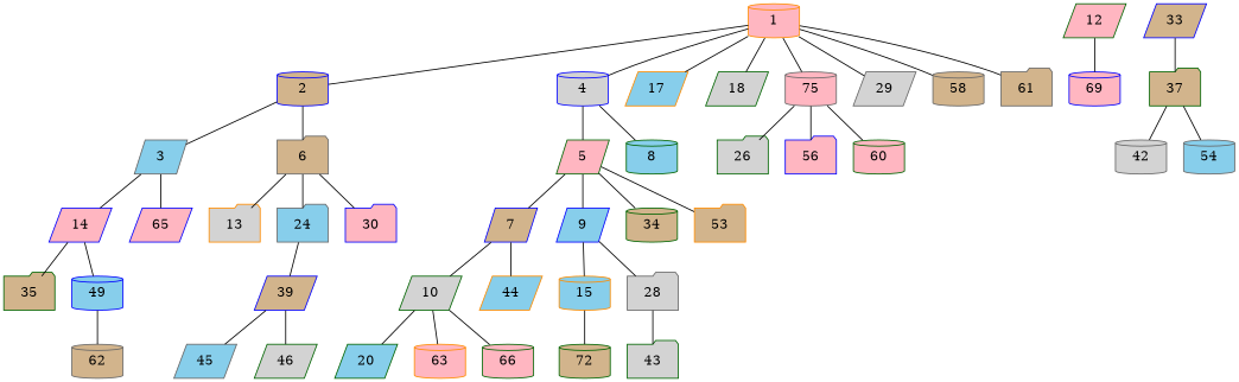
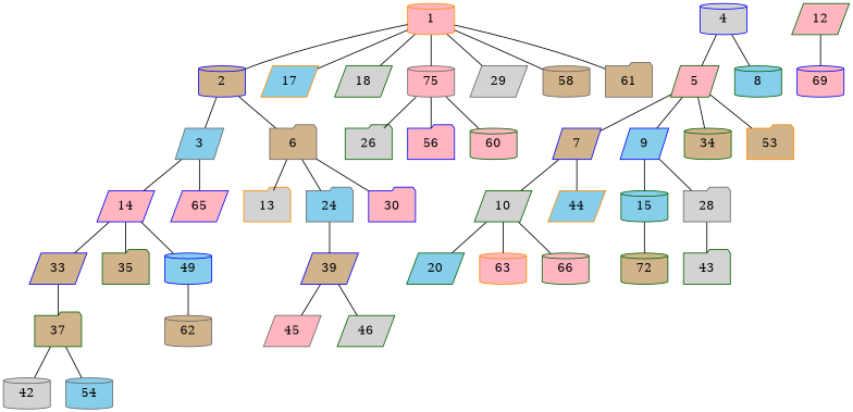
  graph {
    node [color=darkgreen fillcolor=tan shape=cylinder style=filled]
    1 [color=darkorange fillcolor=lightpink super="+22"]
    2 [color=blue]
    4 [color=blue fillcolor=lightgrey super="+38"]
    17 [color=darkorange fillcolor=skyblue shape=parallelogram]
    18 [fillcolor=lightgrey shape=parallelogram super="+55"]
    n6 [color=gray40 fillcolor=lightpink label=75 super="+27"]
    29 [color=gray40 fillcolor=lightgrey shape=parallelogram super="+59"]
    58 [color=gray40]
    61 [color=gray40 shape=folder super="+64"]
    3 [color=gray40 fillcolor=skyblue shape=parallelogram super="+67"]
    6 [color=gray40 shape=folder super="+11"]
    5 [fillcolor=lightpink shape=parallelogram super="+70"]
    8 [fillcolor=skyblue]
    26 [fillcolor=lightgrey shape=folder super="+48"]
    56 [color=blue fillcolor=lightpink shape=folder super="+57"]
    60 [fillcolor=lightpink]
    14 [color=blue fillcolor=lightpink shape=parallelogram super="+21"]
    65 [color=blue fillcolor=lightpink shape=parallelogram]
    13 [color=darkorange fillcolor=lightgrey shape=folder super="+36"]
    24 [color=gray40 fillcolor=skyblue shape=folder]
    30 [color=blue fillcolor=lightpink shape=folder super="+31"]
    12 [fillcolor=lightpink shape=parallelogram super="+16"]
    69 [color=blue fillcolor=lightpink]
    33 [color=blue shape=parallelogram]
    35 [shape=folder]
    49 [color=blue fillcolor=skyblue super="+51"]
    7 [color=blue shape=parallelogram super="+23"]
    9 [color=blue fillcolor=skyblue shape=parallelogram super="+47"]
    34 [super="+40"]
    53 [color=darkorange shape=folder]
    10 [fillcolor=lightgrey shape=parallelogram super="+19"]
    44 [color=darkorange fillcolor=skyblue shape=parallelogram]
-   15 [color=darkorange fillcolor=skyblue super="+32"]
+   15 [fillcolor=skyblue super="+32"]
    28 [color=gray40 fillcolor=lightgrey shape=folder super="+52"]
    39 [color=blue shape=parallelogram super="+41"]
    20 [fillcolor=skyblue shape=parallelogram]
    63 [color=darkorange fillcolor=lightpink super="+68"]
    66 [fillcolor=lightpink]
    72
    43 [fillcolor=lightgrey shape=folder]
    37 [shape=folder super="+50"]
    62 [color=gray40]
-   45 [color=gray40 fillcolor=skyblue shape=parallelogram super="+71"]
+   45 [color=gray40 fillcolor=lightpink shape=parallelogram super="+71"]
    46 [fillcolor=lightgrey shape=parallelogram]
    42 [color=gray40 fillcolor=lightgrey]
    54 [color=gray40 fillcolor=skyblue]
    1 -- 2
-   1 -- 4
    1 -- 17
    1 -- 18
    1 -- n6
    1 -- 29
    1 -- 58
    1 -- 61
    2 -- 3
    2 -- 6
    4 -- 5
    4 -- 8
    n6 -- 26
    n6 -- 56
    n6 -- 60
    3 -- 14
    3 -- 65
    6 -- 13
    6 -- 24
    6 -- 30
    5 -- 7
    5 -- 9
    5 -- 34
    5 -- 53
+   14 -- 33
    14 -- 35
    14 -- 49
    24 -- 39
    12 -- 69
    33 -- 37
    49 -- 62
    7 -- 10
    7 -- 44
    9 -- 15
    9 -- 28
    10 -- 20
    10 -- 63
    10 -- 66
    15 -- 72
    28 -- 43
    39 -- 45
    39 -- 46
    37 -- 42
    37 -- 54
  }
